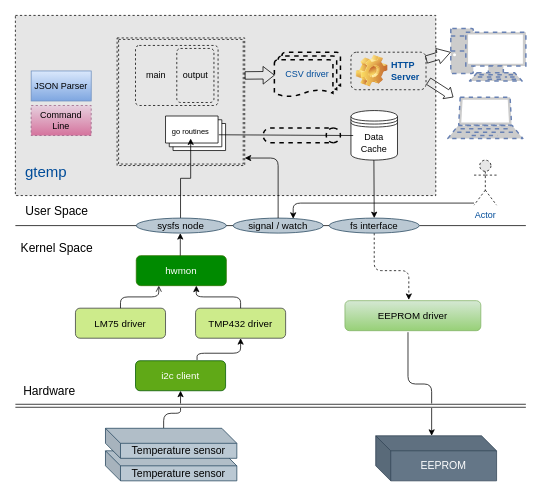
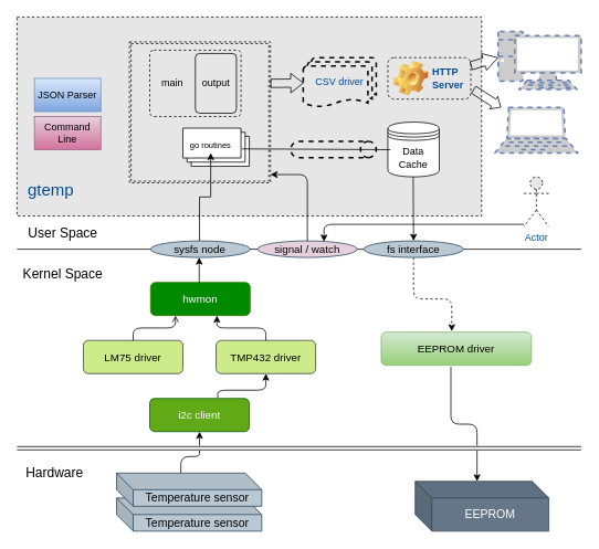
  <mxCell id="0" />
  <mxCell id="1" parent="0" />
  <mxCell id="2" value="" style="rounded=0;whiteSpace=wrap;html=1;fontSize=14;strokeWidth=1;dashed=1;fillColor=#E6E6E6;" parent="1" vertex="1"><mxGeometry x="20" y="20" width="560" height="240" as="geometry" /></mxCell>
  <mxCell id="3" value="JSON Parser" style="rounded=0;whiteSpace=wrap;html=1;fillColor=#dae8fc;strokeColor=#6c8ebf;gradientColor=#7ea6e0;" parent="1" vertex="1"><mxGeometry x="41" y="94" width="80" height="40" as="geometry" /></mxCell>
  <mxCell id="4" value="" style="endArrow=none;html=1;startArrow=none;" parent="1" source="36" edge="1"><mxGeometry width="50" height="50" relative="1" as="geometry"><mxPoint x="20" y="300" as="sourcePoint" /><mxPoint x="700" y="300" as="targetPoint" /></mxGeometry></mxCell>
  <mxCell id="5" value="User Space" style="text;html=1;align=center;verticalAlign=middle;resizable=0;points=[];autosize=1;strokeColor=none;strokeWidth=1;fontSize=16;" parent="1" vertex="1"><mxGeometry x="25" y="270" width="100" height="20" as="geometry" /></mxCell>
  <mxCell id="6" value="&lt;div style=&quot;font-size: 16px;&quot;&gt;Kernel Space&lt;/div&gt;" style="text;html=1;align=center;verticalAlign=middle;resizable=0;points=[];autosize=1;strokeColor=none;fontSize=16;" parent="1" vertex="1"><mxGeometry x="20" y="320" width="110" height="20" as="geometry" /></mxCell>
  <mxCell id="7" value="LM75 driver" style="rounded=1;whiteSpace=wrap;html=1;fontSize=13;strokeWidth=1;fillColor=#cdeb8b;strokeColor=#36393d;" parent="1" vertex="1"><mxGeometry x="100" y="410" width="120" height="40" as="geometry" /></mxCell>
  <mxCell id="8" value="TMP432 driver" style="rounded=1;whiteSpace=wrap;html=1;fontSize=13;strokeWidth=1;fillColor=#cdeb8b;strokeColor=#36393d;" parent="1" vertex="1"><mxGeometry x="260" y="410" width="120" height="40" as="geometry" /></mxCell>
  <mxCell id="9" value="i2c client" style="rounded=1;whiteSpace=wrap;html=1;fontSize=13;strokeWidth=1;fillColor=#60a917;strokeColor=#005700;fontColor=#ffffff;" parent="1" vertex="1"><mxGeometry x="180" y="480" width="120" height="40" as="geometry" /></mxCell>
  <mxCell id="10" value="hwmon" style="rounded=1;whiteSpace=wrap;html=1;fontSize=13;strokeWidth=1;fillColor=#008a00;strokeColor=#2D7600;fontColor=#ffffff;" parent="1" vertex="1"><mxGeometry x="181" y="340" width="120" height="40" as="geometry" /></mxCell>
  <mxCell id="11" value="" style="shape=link;html=1;fontSize=13;" parent="1" edge="1"><mxGeometry width="100" relative="1" as="geometry"><mxPoint x="20" y="540" as="sourcePoint" /><mxPoint x="700" y="540" as="targetPoint" /></mxGeometry></mxCell>
- <mxCell id="12" value="Hardware" style="text;html=1;align=center;verticalAlign=middle;resizable=0;points=[];autosize=1;strokeColor=none;fontSize=16;" parent="1" vertex="1"><mxGeometry x="25" y="510" width="80" height="20" as="geometry" /></mxCell>
+ <mxCell id="12" value="Hardware" style="text;html=1;align=center;verticalAlign=middle;resizable=0;points=[];autosize=1;strokeColor=none;fontSize=16;" parent="1" vertex="1"><mxGeometry x="25" y="560" width="80" height="20" as="geometry" /></mxCell>
  <mxCell id="13" value="Temperature sensor " style="shape=cube;whiteSpace=wrap;html=1;boundedLbl=1;backgroundOutline=1;darkOpacity=0.05;darkOpacity2=0.1;fontSize=14;strokeWidth=1;fillColor=#bac8d3;strokeColor=#23445d;" parent="1" vertex="1"><mxGeometry x="140" y="600" width="175" height="40" as="geometry" /></mxCell>
  <mxCell id="14" value="EEPROM" style="shape=cube;whiteSpace=wrap;html=1;boundedLbl=1;backgroundOutline=1;darkOpacity=0.05;darkOpacity2=0.1;fontSize=14;strokeWidth=1;fillColor=#647687;strokeColor=#314354;fontColor=#ffffff;" parent="1" vertex="1"><mxGeometry x="500" y="580" width="161" height="60" as="geometry" /></mxCell>
  <mxCell id="15" value="Data Cache" style="shape=datastore;whiteSpace=wrap;html=1;fontSize=12;strokeWidth=1;" parent="1" vertex="1"><mxGeometry x="467" y="146.75" width="62" height="66" as="geometry" /></mxCell>
  <mxCell id="16" value="EEPROM driver" style="rounded=1;whiteSpace=wrap;html=1;fontSize=13;strokeWidth=1;fillColor=#d5e8d4;strokeColor=#82b366;gradientColor=#97d077;" parent="1" vertex="1"><mxGeometry x="459" y="400" width="181" height="40" as="geometry" /></mxCell>
  <mxCell id="17" value="" style="edgeStyle=elbowEdgeStyle;elbow=vertical;endArrow=classic;html=1;fontSize=14;entryX=0.5;entryY=1;entryDx=0;entryDy=0;jumpStyle=gap;exitX=0;exitY=0;exitDx=77.5;exitDy=0;exitPerimeter=0;" parent="1" source="19" target="9" edge="1"><mxGeometry width="50" height="50" relative="1" as="geometry"><mxPoint x="195" y="560" as="sourcePoint" /><mxPoint x="245" y="510" as="targetPoint" /><Array as="points"><mxPoint x="220" y="550" /></Array></mxGeometry></mxCell>
  <mxCell id="18" value="" style="edgeStyle=elbowEdgeStyle;elbow=vertical;endArrow=classic;html=1;fontSize=14;jumpStyle=gap;exitX=0.464;exitY=1.05;exitDx=0;exitDy=0;exitPerimeter=0;" parent="1" source="16" edge="1"><mxGeometry width="50" height="50" relative="1" as="geometry"><mxPoint x="540" y="450" as="sourcePoint" /><mxPoint x="574.5" y="580" as="targetPoint" /></mxGeometry></mxCell>
  <mxCell id="19" value="Temperature sensor " style="shape=cube;whiteSpace=wrap;html=1;boundedLbl=1;backgroundOutline=1;darkOpacity=0.05;darkOpacity2=0.1;fontSize=14;strokeWidth=1;fillColor=#bac8d3;strokeColor=#23445d;" parent="1" vertex="1"><mxGeometry x="140" y="570" width="175" height="40" as="geometry" /></mxCell>
  <mxCell id="20" value="" style="edgeStyle=segmentEdgeStyle;endArrow=classic;html=1;fontSize=14;entryX=0.47;entryY=-0.025;entryDx=0;entryDy=0;entryPerimeter=0;exitX=0.5;exitY=1;exitDx=0;exitDy=0;dashed=1;" parent="1" source="36" target="16" edge="1"><mxGeometry width="50" height="50" relative="1" as="geometry"><mxPoint x="480" y="350" as="sourcePoint" /><mxPoint x="570" y="310" as="targetPoint" /><Array as="points"><mxPoint x="498" y="360" /><mxPoint x="544" y="360" /></Array></mxGeometry></mxCell>
  <mxCell id="21" value="" style="edgeStyle=elbowEdgeStyle;elbow=vertical;endArrow=classic;html=1;fontSize=14;entryX=0.5;entryY=1;entryDx=0;entryDy=0;" parent="1" target="8" edge="1"><mxGeometry width="50" height="50" relative="1" as="geometry"><mxPoint x="262" y="479" as="sourcePoint" /><mxPoint x="315" y="440" as="targetPoint" /><Array as="points"><mxPoint x="290" y="470" /><mxPoint x="290" y="479" /></Array></mxGeometry></mxCell>
  <mxCell id="22" value="" style="edgeStyle=elbowEdgeStyle;elbow=vertical;endArrow=open;html=1;fontSize=14;entryX=0.25;entryY=1;entryDx=0;entryDy=0;exitX=0.5;exitY=0;exitDx=0;exitDy=0;" parent="1" source="7" target="10" edge="1"><mxGeometry width="50" height="50" relative="1" as="geometry"><mxPoint x="160" y="400" as="sourcePoint" /><mxPoint x="210" y="350" as="targetPoint" /><Array as="points" /></mxGeometry></mxCell>
  <mxCell id="23" value="" style="edgeStyle=elbowEdgeStyle;elbow=vertical;endArrow=classic;html=1;fontSize=14;" parent="1" source="8" edge="1"><mxGeometry width="50" height="50" relative="1" as="geometry"><mxPoint x="301" y="420" as="sourcePoint" /><mxPoint x="261" y="380" as="targetPoint" /></mxGeometry></mxCell>
  <mxCell id="24" value="" style="endArrow=classic;html=1;fontSize=14;" parent="1" edge="1"><mxGeometry width="50" height="50" relative="1" as="geometry"><mxPoint x="239.66" y="340" as="sourcePoint" /><mxPoint x="239.66" y="310" as="targetPoint" /></mxGeometry></mxCell>
  <mxCell id="25" value="" style="shape=ext;double=1;whiteSpace=wrap;html=1;aspect=fixed;dashed=1;fontSize=14;strokeWidth=1;fillColor=#E6E6E6;" parent="1" vertex="1"><mxGeometry x="155.5" y="50" width="170" height="170" as="geometry" /></mxCell>
  <mxCell id="26" value="" style="verticalLabelPosition=bottom;verticalAlign=top;html=1;shape=mxgraph.basic.layered_rect;dx=10;outlineConnect=0;fontSize=14;strokeWidth=1;" parent="1" vertex="1"><mxGeometry x="220" y="154" width="80" height="46" as="geometry" /></mxCell>
  <mxCell id="27" value="go routines" style="text;html=1;strokeColor=none;fillColor=none;align=center;verticalAlign=middle;whiteSpace=wrap;rounded=0;dashed=1;fontSize=10;" parent="1" vertex="1"><mxGeometry x="216" y="164" width="75" height="20" as="geometry" /></mxCell>
  <mxCell id="28" value="" style="edgeStyle=orthogonalEdgeStyle;rounded=0;jumpStyle=gap;orthogonalLoop=1;jettySize=auto;html=1;fontSize=10;entryX=0.5;entryY=1;entryDx=0;entryDy=0;" parent="1" source="40" target="27" edge="1"><mxGeometry relative="1" as="geometry"><Array as="points"><mxPoint x="240" y="237" /><mxPoint x="254" y="237" /></Array></mxGeometry></mxCell>
  <mxCell id="29" value="gtemp" style="text;html=1;strokeColor=none;fillColor=none;align=center;verticalAlign=middle;whiteSpace=wrap;rounded=0;dashed=1;fontSize=20;fontColor=#004C99;" parent="1" vertex="1"><mxGeometry x="41" y="218" width="40" height="20" as="geometry" /></mxCell>
- <mxCell id="30" value="Command Line" style="rounded=0;whiteSpace=wrap;html=1;fillColor=#e6d0de;strokeColor=#996185;fontSize=12;gradientColor=#d5739d;dashed=1;" parent="1" vertex="1"><mxGeometry x="41" y="140" width="80" height="40" as="geometry" /></mxCell>
+ <mxCell id="30" value="Command Line" style="rounded=0;whiteSpace=wrap;html=1;fillColor=#e6d0de;strokeColor=#996185;fontSize=12;gradientColor=#d5739d;" parent="1" vertex="1"><mxGeometry x="41" y="140" width="80" height="40" as="geometry" /></mxCell>
  <mxCell id="31" value="Actor" style="shape=umlActor;verticalLabelPosition=bottom;verticalAlign=top;html=1;outlineConnect=0;dashed=1;fontSize=12;fontColor=#004C99;strokeWidth=1;fillColor=#E6E6E6;" parent="1" vertex="1"><mxGeometry x="631" y="212.75" width="30" height="60" as="geometry" /></mxCell>
  <mxCell id="32" value="" style="rounded=1;absoluteArcSize=1;html=1;arcSize=10;dashed=1;fontSize=12;fontColor=#004C99;strokeWidth=1;fillColor=#E6E6E6;" parent="1" vertex="1"><mxGeometry x="180" y="60" width="110" height="80" as="geometry" /></mxCell>
  <mxCell id="33" value="main" style="html=1;shape=mxgraph.er.anchor;whiteSpace=wrap;" parent="32" vertex="1"><mxGeometry width="55" height="80" as="geometry" /></mxCell>
- <mxCell id="34" value="output" style="rounded=1;absoluteArcSize=1;html=1;arcSize=10;whiteSpace=wrap;points=[];strokeColor=inherit;fillColor=inherit;dashed=1;" parent="32" vertex="1"><mxGeometry x="55" y="4" width="49.5" height="72" as="geometry" /></mxCell>
+ <mxCell id="34" value="output" style="rounded=1;absoluteArcSize=1;html=1;arcSize=10;whiteSpace=wrap;points=[];strokeColor=inherit;fillColor=inherit;" parent="32" vertex="1"><mxGeometry x="55" y="4" width="49.5" height="72" as="geometry" /></mxCell>
  <mxCell id="35" value="CSV driver" style="strokeWidth=2;html=1;shape=mxgraph.flowchart.multi-document;whiteSpace=wrap;dashed=1;fontSize=12;fontColor=#004C99;fillColor=#E6E6E6;" parent="1" vertex="1"><mxGeometry x="365" y="69" width="88" height="60" as="geometry" /></mxCell>
  <mxCell id="36" value="fs interface" style="ellipse;whiteSpace=wrap;html=1;fontSize=13;strokeWidth=1;fillColor=#bac8d3;strokeColor=#23445d;" parent="1" vertex="1"><mxGeometry x="438" y="290" width="120" height="20" as="geometry" /></mxCell>
  <mxCell id="37" value="" style="endArrow=none;html=1;" parent="1" target="36" edge="1"><mxGeometry width="50" height="50" relative="1" as="geometry"><mxPoint x="20" y="300" as="sourcePoint" /><mxPoint x="700" y="300" as="targetPoint" /></mxGeometry></mxCell>
- <mxCell id="38" value="&lt;div&gt;signal / watch&lt;br&gt;&lt;/div&gt;" style="ellipse;whiteSpace=wrap;html=1;fontSize=13;strokeWidth=1;fillColor=#bac8d3;strokeColor=#23445d;" parent="1" vertex="1"><mxGeometry x="310" y="290" width="120" height="20" as="geometry" /></mxCell>
+ <mxCell id="38" value="&lt;div&gt;signal / watch&lt;br&gt;&lt;/div&gt;" style="ellipse;whiteSpace=wrap;html=1;fontSize=13;strokeWidth=1;fillColor=#e6d0de;strokeColor=#23445d;" parent="1" vertex="1"><mxGeometry x="310" y="290" width="120" height="20" as="geometry" /></mxCell>
  <mxCell id="39" value="" style="ellipse;whiteSpace=wrap;html=1;fontSize=16;strokeWidth=1;fillColor=#bac8d3;strokeColor=#23445d;" parent="1" vertex="1"><mxGeometry x="181" y="290" width="120" height="20" as="geometry" /></mxCell>
  <mxCell id="40" value="sysfs node" style="text;html=1;align=center;verticalAlign=middle;resizable=0;points=[];autosize=1;strokeColor=none;fontSize=13;" parent="1" vertex="1"><mxGeometry x="200" y="290" width="80" height="20" as="geometry" /></mxCell>
  <mxCell id="41" value="" style="strokeWidth=2;html=1;shape=mxgraph.flowchart.direct_data;whiteSpace=wrap;dashed=1;fontSize=12;fontColor=#004C99;fillColor=#E6E6E6;" parent="1" vertex="1"><mxGeometry x="350" y="170" width="103" height="19.5" as="geometry" /></mxCell>
  <mxCell id="42" value="" style="endArrow=none;html=1;fontSize=12;fontColor=#004C99;exitX=1;exitY=0.75;exitDx=0;exitDy=0;entryX=0.048;entryY=0.504;entryDx=0;entryDy=0;entryPerimeter=0;" parent="1" source="27" target="15" edge="1"><mxGeometry width="50" height="50" relative="1" as="geometry"><mxPoint x="320" y="179" as="sourcePoint" /><mxPoint x="460" y="180" as="targetPoint" /></mxGeometry></mxCell>
  <mxCell id="43" value="" style="endArrow=classic;html=1;fontSize=12;fontColor=#004C99;" parent="1" edge="1"><mxGeometry width="50" height="50" relative="1" as="geometry"><mxPoint x="497.58" y="212.75" as="sourcePoint" /><mxPoint x="498" y="290" as="targetPoint" /></mxGeometry></mxCell>
  <mxCell id="44" value="" style="edgeStyle=elbowEdgeStyle;elbow=vertical;endArrow=classic;html=1;fontSize=12;fontColor=#004C99;exitX=0.5;exitY=0;exitDx=0;exitDy=0;" parent="1" source="38" target="25" edge="1"><mxGeometry width="50" height="50" relative="1" as="geometry"><mxPoint x="370" y="184" as="sourcePoint" /><mxPoint x="310" y="134" as="targetPoint" /><Array as="points"><mxPoint x="340" y="210" /></Array></mxGeometry></mxCell>
  <mxCell id="45" value="" style="shape=flexArrow;endArrow=classic;html=1;fontSize=12;fontColor=#004C99;endWidth=12.5;endSize=4.683;" parent="1" edge="1"><mxGeometry width="50" height="50" relative="1" as="geometry"><mxPoint x="325.5" y="100" as="sourcePoint" /><mxPoint x="365.5" y="99.58" as="targetPoint" /></mxGeometry></mxCell>
  <mxCell id="46" value="" style="edgeStyle=elbowEdgeStyle;elbow=vertical;endArrow=classic;html=1;fontSize=12;fontColor=#004C99;entryX=0.667;entryY=0.042;entryDx=0;entryDy=0;entryPerimeter=0;" parent="1" source="31" target="38" edge="1"><mxGeometry width="50" height="50" relative="1" as="geometry"><mxPoint x="648" y="260" as="sourcePoint" /><mxPoint x="438" y="290" as="targetPoint" /><Array as="points"><mxPoint x="508" y="270" /></Array></mxGeometry></mxCell>
  <mxCell id="47" value="" style="fontColor=#0066CC;verticalAlign=top;verticalLabelPosition=bottom;labelPosition=center;align=center;html=1;outlineConnect=0;fillColor=#CCCCCC;strokeColor=#6881B3;gradientColor=none;gradientDirection=north;strokeWidth=2;shape=mxgraph.networks.pc;dashed=1;fontSize=12;" parent="1" vertex="1"><mxGeometry x="600" y="37.42" width="100" height="70" as="geometry" /></mxCell>
  <mxCell id="48" value="" style="fontColor=#0066CC;verticalAlign=top;verticalLabelPosition=bottom;labelPosition=center;align=center;html=1;outlineConnect=0;fillColor=#CCCCCC;strokeColor=#6881B3;gradientColor=none;gradientDirection=north;strokeWidth=2;shape=mxgraph.networks.laptop;dashed=1;fontSize=12;" parent="1" vertex="1"><mxGeometry x="596" y="129" width="100" height="55" as="geometry" /></mxCell>
  <mxCell id="49" value="&lt;div&gt;HTTP &lt;br&gt;&lt;/div&gt;&lt;div&gt;Server&lt;/div&gt;" style="label;whiteSpace=wrap;html=1;image=img/clipart/Gear_128x128.png;dashed=1;fontSize=12;fontColor=#004C99;strokeWidth=1;fillColor=#E6E6E6;" parent="1" vertex="1"><mxGeometry x="467" y="69" width="100" height="50" as="geometry" /></mxCell>
  <mxCell id="50" value="" style="shape=flexArrow;endArrow=classic;html=1;fontSize=12;fontColor=#004C99;endWidth=10;endSize=5.408;" parent="1" source="49" edge="1"><mxGeometry width="50" height="50" relative="1" as="geometry"><mxPoint x="570" y="84" as="sourcePoint" /><mxPoint x="600" y="69" as="targetPoint" /></mxGeometry></mxCell>
  <mxCell id="51" value="" style="shape=flexArrow;endArrow=classic;html=1;fontSize=12;fontColor=#004C99;width=10;endSize=3.019;endWidth=7.143;" parent="1" target="48" edge="1"><mxGeometry width="50" height="50" relative="1" as="geometry"><mxPoint x="570" y="107.42" as="sourcePoint" /><mxPoint x="600" y="137.42" as="targetPoint" /></mxGeometry></mxCell>
